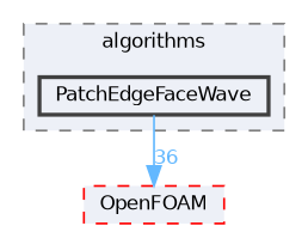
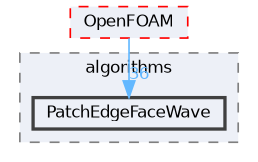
  digraph {
    compound=true
    node [fillcolor="#edf0f7" fontname=Helvetica fontsize=10 shape=box]
    n1 [color=grey25 height=0.2 label=PatchEdgeFaceWave style="filled,bold" width=0.4]
    n2 [color=red height=0.2 label=OpenFOAM style="filled,dashed" width=0.4]
    subgraph cluster_1 {
      bgcolor="#edf0f7"
      fontname=Helvetica
      fontsize=10
      label=algorithms
      pencolor=grey50
      style="filled,dashed"
      n1
    }
-   n1 -> n2 [color=steelblue1 fontcolor=steelblue1 fontname=Helvetica fontsize=10 headlabel=36 labeldistance=1.5 labelfontname=Helvetica labelfontsize=10]
+   n2 -> n1 [color=steelblue1 fontcolor=steelblue1 fontname=Helvetica fontsize=10 headlabel=36 labeldistance=1.5 labelfontname=Helvetica labelfontsize=10]
  }
